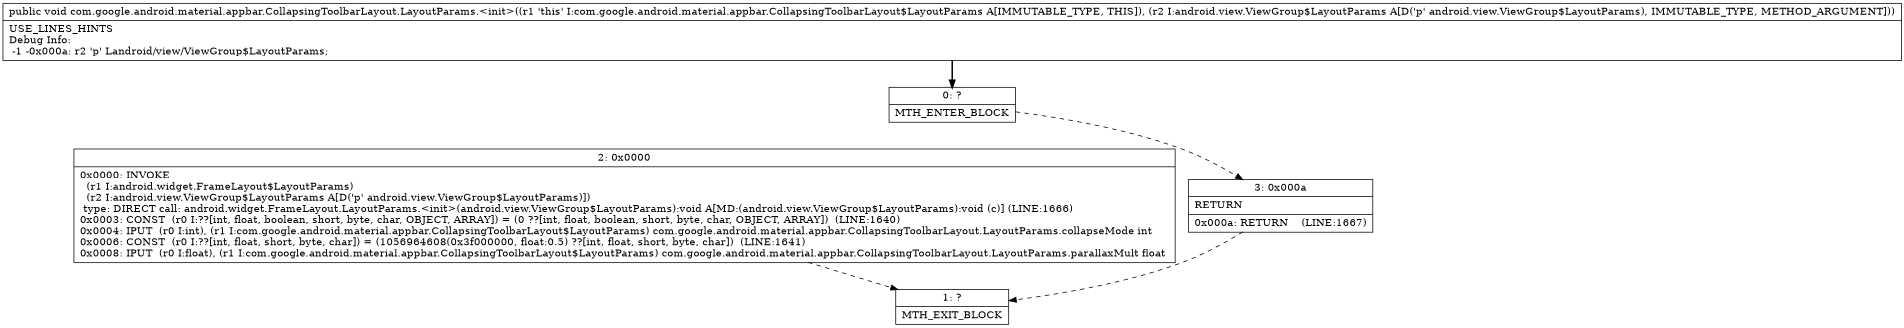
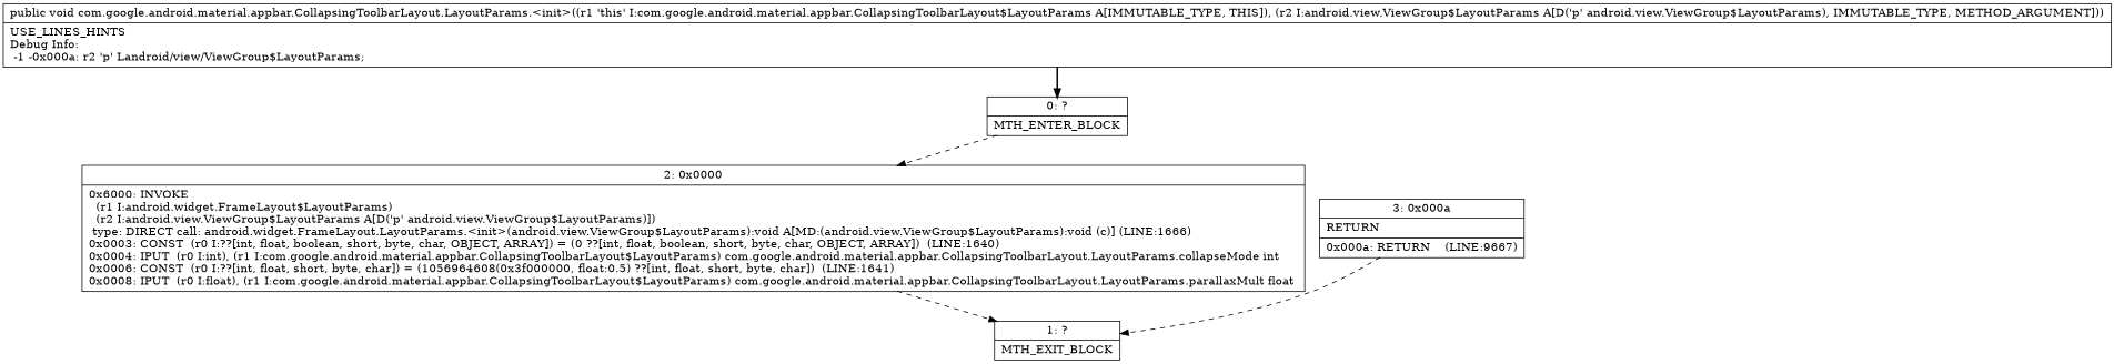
  digraph {
    fontname="DejaVu Serif"
    node [fontname="DejaVu Serif" shape=record]
    edge [fontname="DejaVu Serif" style=dashed]
    n1 [label="{0\:\ ?|MTH_ENTER_BLOCK\l}"]
-   n2 [label="{2\:\ 0x0000|0x0000: INVOKE  \l  (r1 I:android.widget.FrameLayout$LayoutParams)\l  (r2 I:android.view.ViewGroup$LayoutParams A[D('p' android.view.ViewGroup$LayoutParams)])\l type: DIRECT call: android.widget.FrameLayout.LayoutParams.\<init\>(android.view.ViewGroup$LayoutParams):void A[MD:(android.view.ViewGroup$LayoutParams):void (c)] (LINE:1666)\l0x0003: CONST  (r0 I:??[int, float, boolean, short, byte, char, OBJECT, ARRAY]) = (0 ??[int, float, boolean, short, byte, char, OBJECT, ARRAY])  (LINE:1640)\l0x0004: IPUT  (r0 I:int), (r1 I:com.google.android.material.appbar.CollapsingToolbarLayout$LayoutParams) com.google.android.material.appbar.CollapsingToolbarLayout.LayoutParams.collapseMode int \l0x0006: CONST  (r0 I:??[int, float, short, byte, char]) = (1056964608(0x3f000000, float:0.5) ??[int, float, short, byte, char])  (LINE:1641)\l0x0008: IPUT  (r0 I:float), (r1 I:com.google.android.material.appbar.CollapsingToolbarLayout$LayoutParams) com.google.android.material.appbar.CollapsingToolbarLayout.LayoutParams.parallaxMult float \l}"]
+   n2 [label="{2\:\ 0x0000|0x6000: INVOKE  \l  (r1 I:android.widget.FrameLayout$LayoutParams)\l  (r2 I:android.view.ViewGroup$LayoutParams A[D('p' android.view.ViewGroup$LayoutParams)])\l type: DIRECT call: android.widget.FrameLayout.LayoutParams.\<init\>(android.view.ViewGroup$LayoutParams):void A[MD:(android.view.ViewGroup$LayoutParams):void (c)] (LINE:1666)\l0x0003: CONST  (r0 I:??[int, float, boolean, short, byte, char, OBJECT, ARRAY]) = (0 ??[int, float, boolean, short, byte, char, OBJECT, ARRAY])  (LINE:1640)\l0x0004: IPUT  (r0 I:int), (r1 I:com.google.android.material.appbar.CollapsingToolbarLayout$LayoutParams) com.google.android.material.appbar.CollapsingToolbarLayout.LayoutParams.collapseMode int \l0x0006: CONST  (r0 I:??[int, float, short, byte, char]) = (1056964608(0x3f000000, float:0.5) ??[int, float, short, byte, char])  (LINE:1641)\l0x0008: IPUT  (r0 I:float), (r1 I:com.google.android.material.appbar.CollapsingToolbarLayout$LayoutParams) com.google.android.material.appbar.CollapsingToolbarLayout.LayoutParams.parallaxMult float \l}"]
    n3 [label="{1\:\ ?|MTH_EXIT_BLOCK\l}"]
-   n4 [label="{3\:\ 0x000a|RETURN\l|0x000a: RETURN    (LINE:1667)\l}"]
+   n4 [label="{3\:\ 0x000a|RETURN\l|0x000a: RETURN    (LINE:9667)\l}"]
    n5 [label="{public void com.google.android.material.appbar.CollapsingToolbarLayout.LayoutParams.\<init\>((r1 'this' I:com.google.android.material.appbar.CollapsingToolbarLayout$LayoutParams A[IMMUTABLE_TYPE, THIS]), (r2 I:android.view.ViewGroup$LayoutParams A[D('p' android.view.ViewGroup$LayoutParams), IMMUTABLE_TYPE, METHOD_ARGUMENT]))  | USE_LINES_HINTS\lDebug Info:\l  \-1 \-0x000a: r2 'p' Landroid\/view\/ViewGroup$LayoutParams;\l}"]
-   n1 -> n4
+   n1 -> n2
    n2 -> n3
    n4 -> n3
    n5 -> n1 [style=bold]
  }
